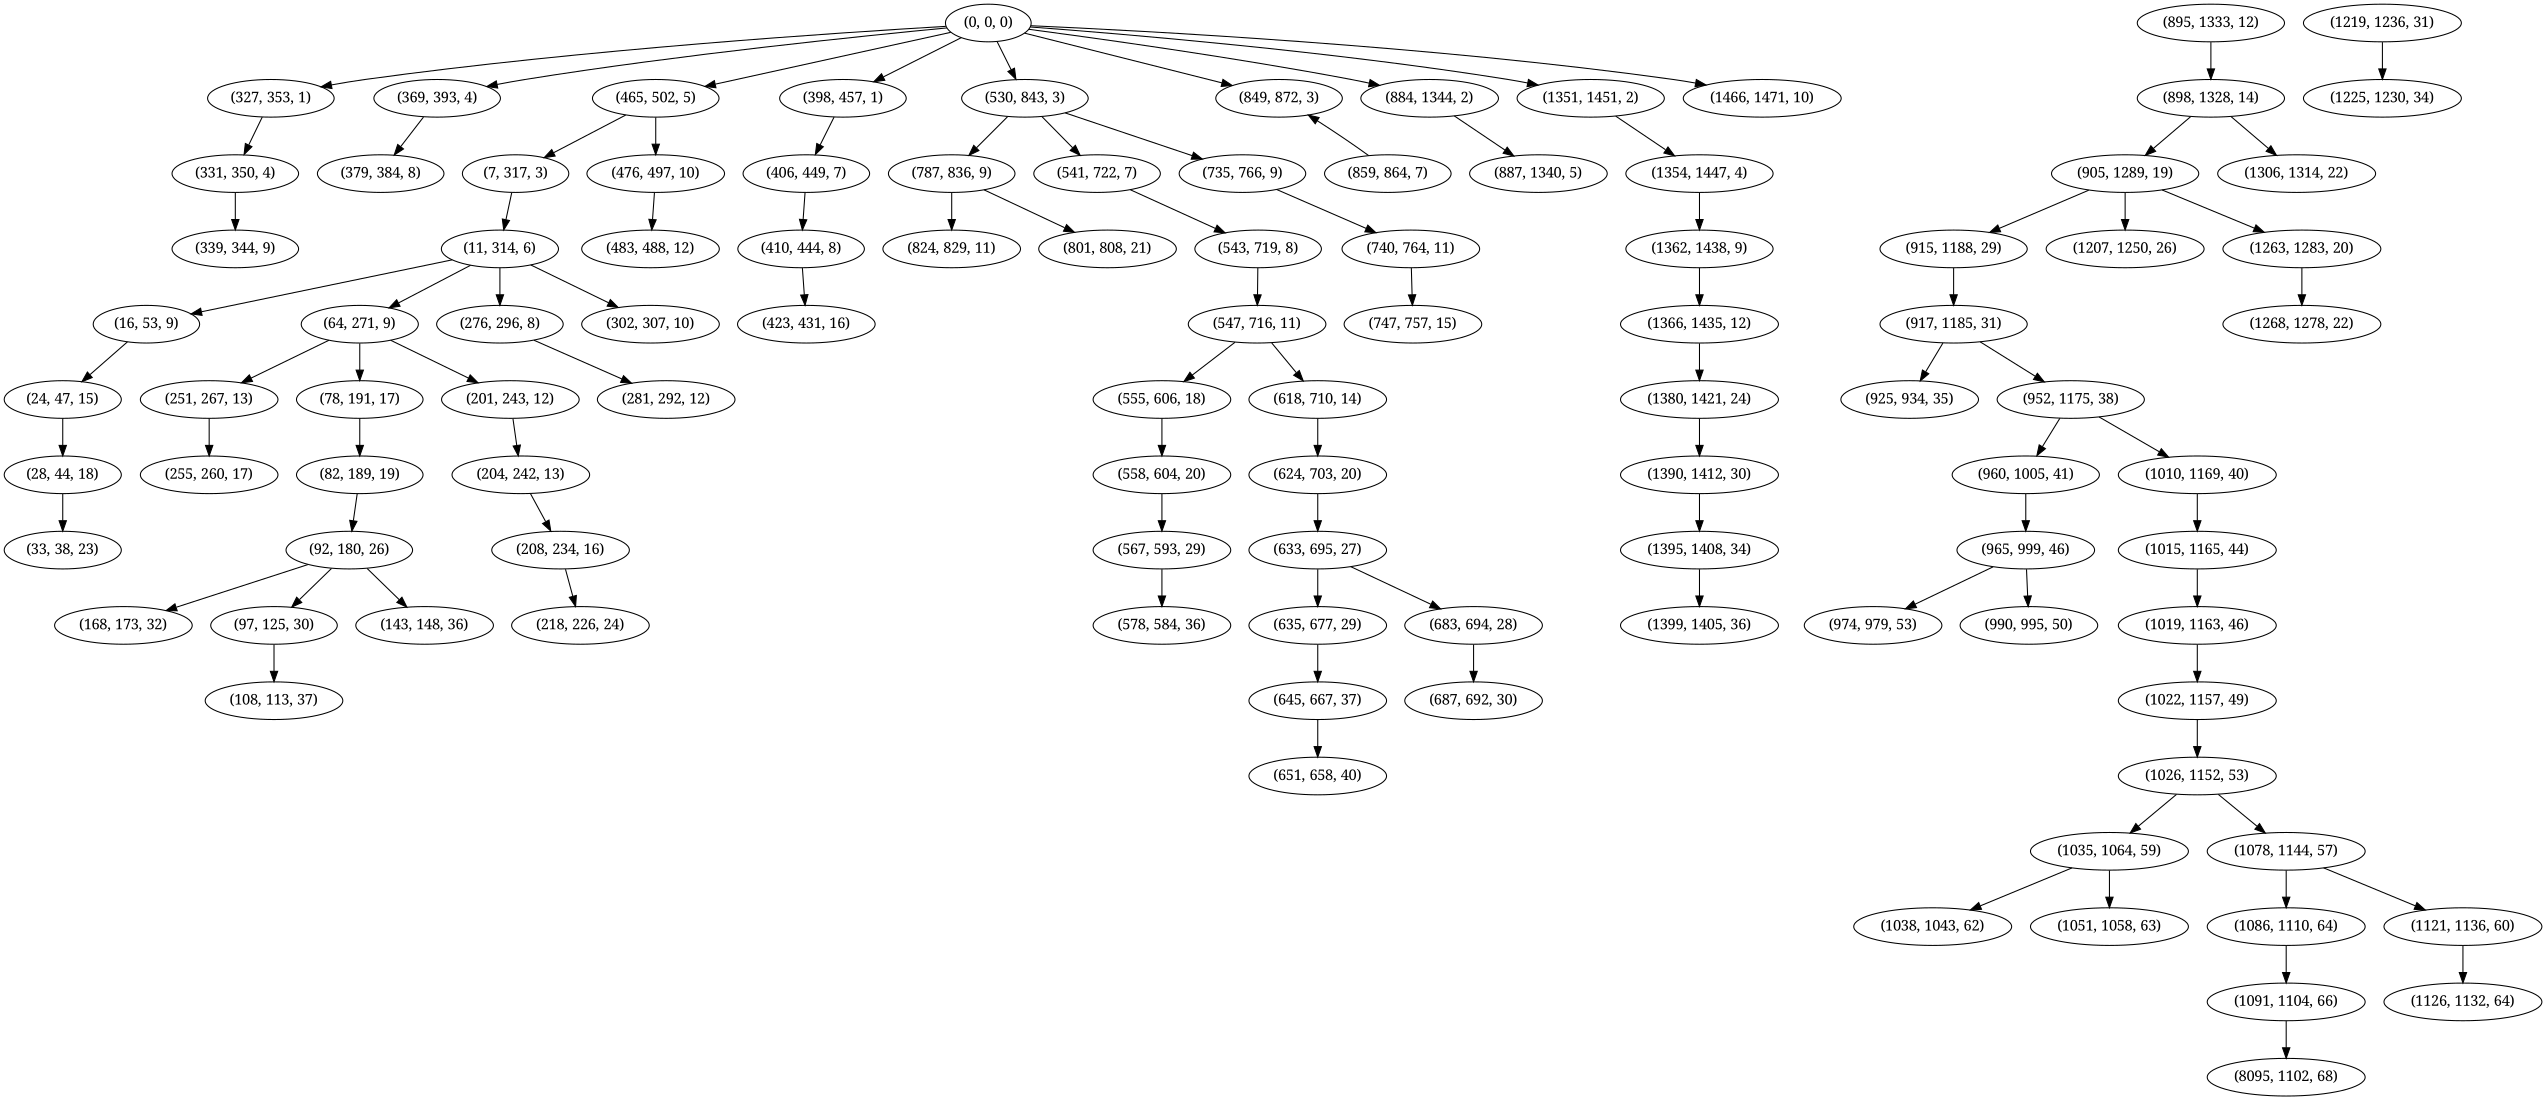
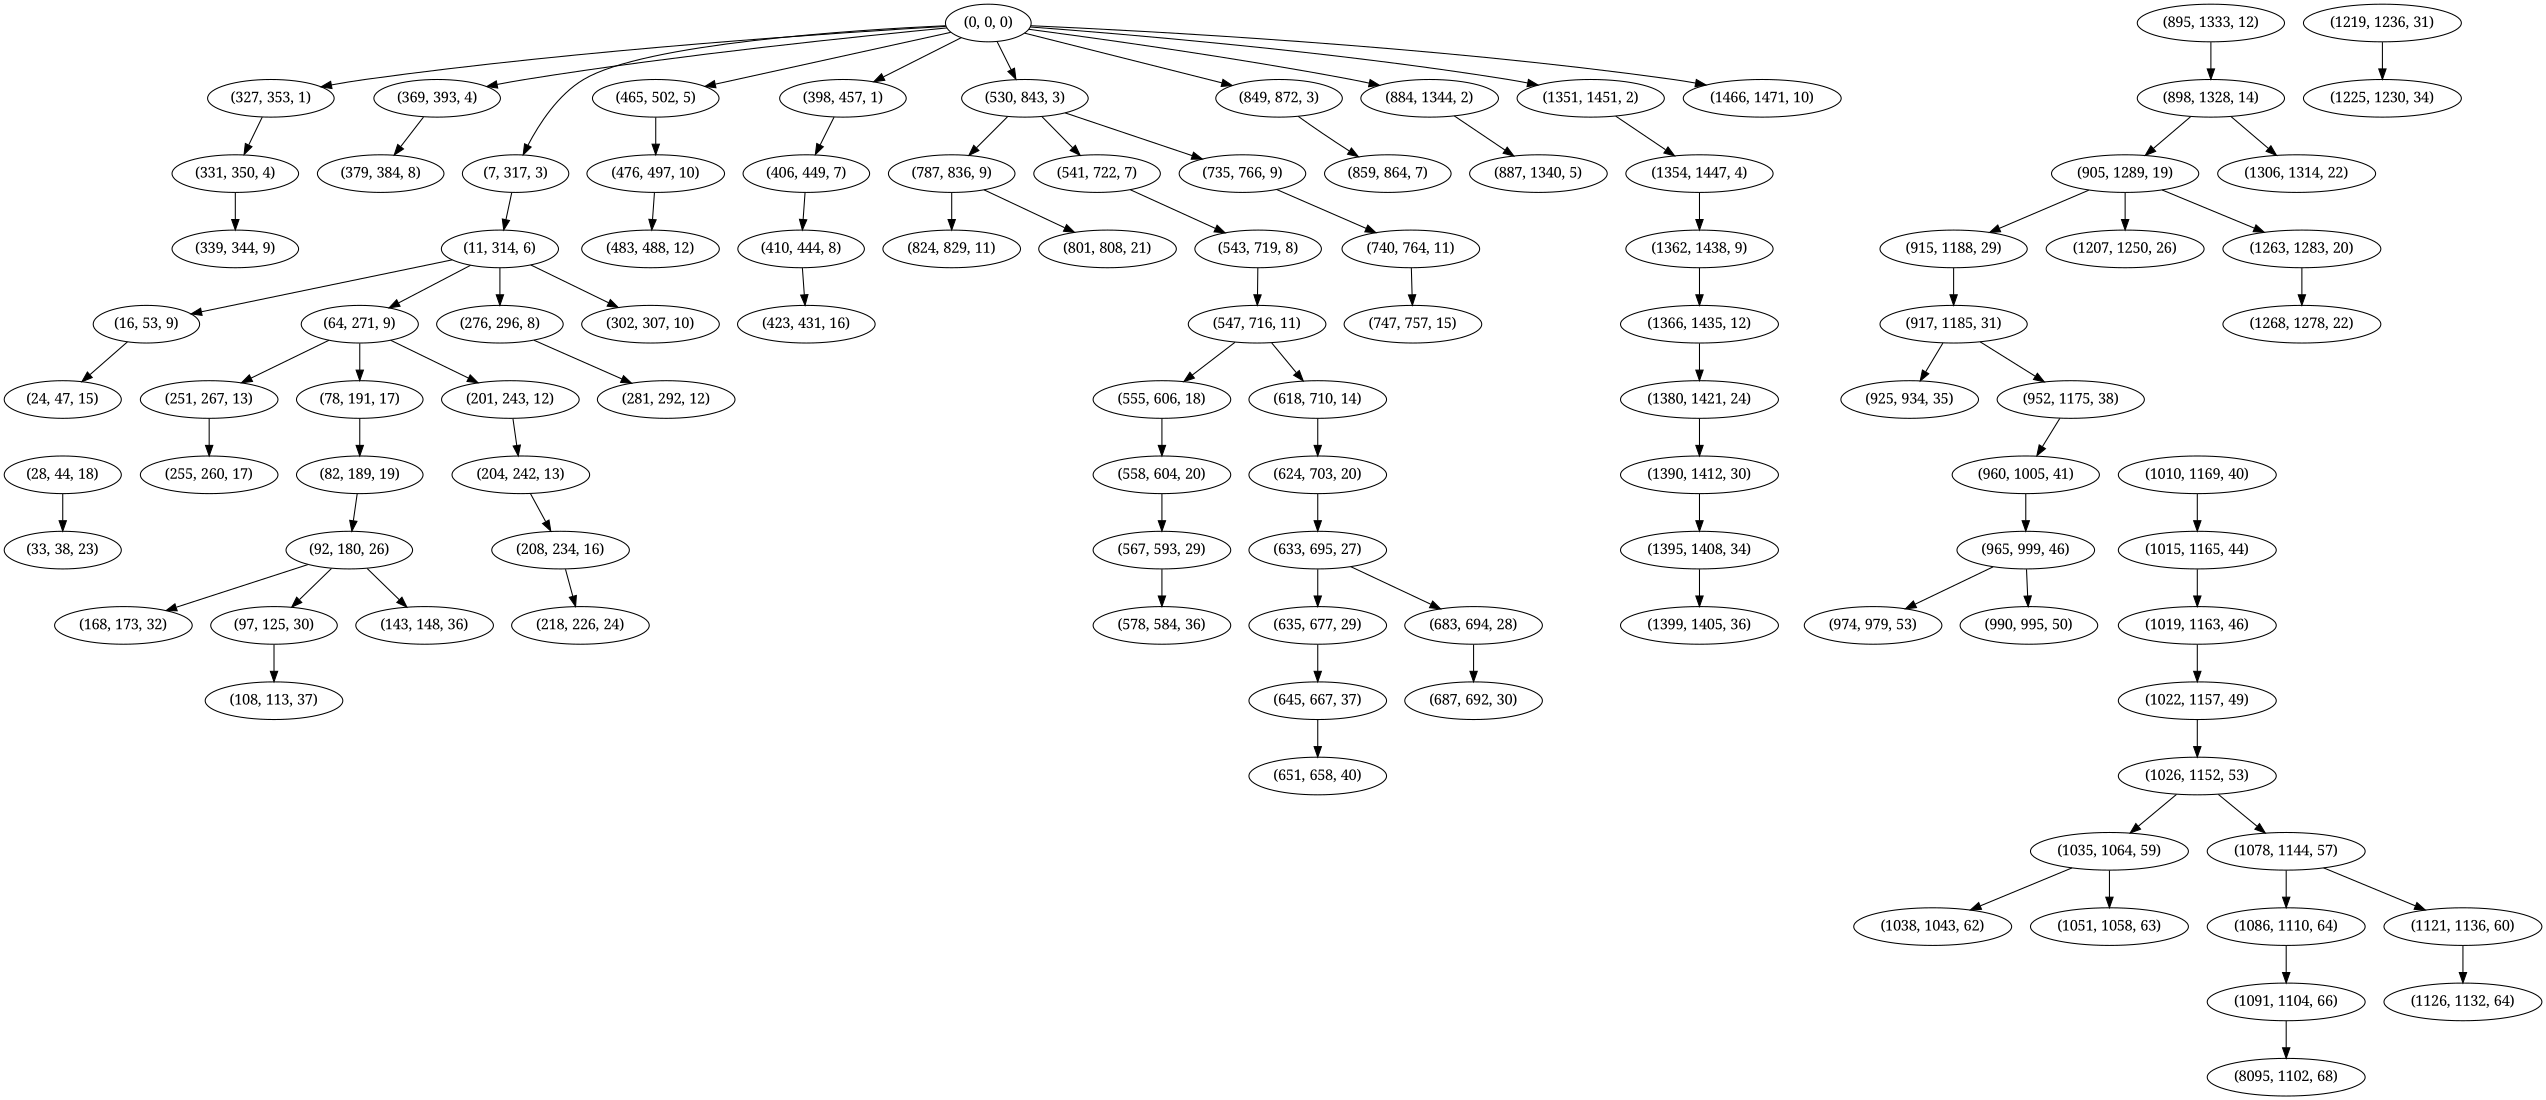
  digraph {
    fontname="Noto Serif"
    node [fontname="Noto Serif"]
    edge [fontname="Noto Serif"]
    "(0, 0, 0)"
    "(7, 317, 3)"
    "(327, 353, 1)"
    "(369, 393, 4)"
    "(398, 457, 1)"
    "(465, 502, 5)"
    "(530, 843, 3)"
    "(849, 872, 3)"
    "(884, 1344, 2)"
    "(1351, 1451, 2)"
    "(1466, 1471, 10)"
    "(11, 314, 6)"
    "(331, 350, 4)"
    "(379, 384, 8)"
    "(406, 449, 7)"
    "(476, 497, 10)"
    "(541, 722, 7)"
    "(735, 766, 9)"
    "(787, 836, 9)"
    "(859, 864, 7)"
    "(887, 1340, 5)"
    "(1354, 1447, 4)"
    "(16, 53, 9)"
    "(64, 271, 9)"
    "(276, 296, 8)"
    "(302, 307, 10)"
    "(24, 47, 15)"
    "(78, 191, 17)"
    "(201, 243, 12)"
    "(251, 267, 13)"
    "(281, 292, 12)"
    "(28, 44, 18)"
    "(33, 38, 23)"
    "(82, 189, 19)"
    "(204, 242, 13)"
    "(255, 260, 17)"
    "(92, 180, 26)"
    "(97, 125, 30)"
    "(143, 148, 36)"
    "(168, 173, 32)"
    "(108, 113, 37)"
    "(208, 234, 16)"
    "(218, 226, 24)"
    "(339, 344, 9)"
    "(410, 444, 8)"
    "(423, 431, 16)"
    "(483, 488, 12)"
    "(543, 719, 8)"
    "(740, 764, 11)"
    "(801, 808, 21)"
    "(824, 829, 11)"
    "(547, 716, 11)"
    "(555, 606, 18)"
    "(618, 710, 14)"
    "(558, 604, 20)"
    "(624, 703, 20)"
    "(567, 593, 29)"
    "(578, 584, 36)"
    "(633, 695, 27)"
    "(635, 677, 29)"
    "(683, 694, 28)"
    "(645, 667, 37)"
    "(687, 692, 30)"
    "(651, 658, 40)"
    "(747, 757, 15)"
    "(895, 1333, 12)"
    "(898, 1328, 14)"
    "(905, 1289, 19)"
    "(1306, 1314, 22)"
    "(915, 1188, 29)"
    "(1207, 1250, 26)"
    "(1263, 1283, 20)"
    "(917, 1185, 31)"
    "(1268, 1278, 22)"
    "(925, 934, 35)"
    "(952, 1175, 38)"
    "(960, 1005, 41)"
    "(1010, 1169, 40)"
    "(965, 999, 46)"
    "(1015, 1165, 44)"
    "(974, 979, 53)"
    "(990, 995, 50)"
    "(1019, 1163, 46)"
    "(1022, 1157, 49)"
    "(1026, 1152, 53)"
    "(1035, 1064, 59)"
    "(1078, 1144, 57)"
    "(1038, 1043, 62)"
    "(1051, 1058, 63)"
    "(1086, 1110, 64)"
    "(1121, 1136, 60)"
    "(1091, 1104, 66)"
    "(1126, 1132, 64)"
    n94 [label="(8095, 1102, 68)"]
    "(1219, 1236, 31)"
    "(1225, 1230, 34)"
    "(1362, 1438, 9)"
    "(1366, 1435, 12)"
    "(1380, 1421, 24)"
    "(1390, 1412, 30)"
    "(1395, 1408, 34)"
    "(1399, 1405, 36)"
-   "(465, 502, 5)" -> "(7, 317, 3)"
+   "(0, 0, 0)" -> "(7, 317, 3)"
    "(0, 0, 0)" -> "(327, 353, 1)"
    "(0, 0, 0)" -> "(369, 393, 4)"
    "(0, 0, 0)" -> "(398, 457, 1)"
    "(0, 0, 0)" -> "(465, 502, 5)"
    "(0, 0, 0)" -> "(530, 843, 3)"
    "(0, 0, 0)" -> "(849, 872, 3)"
    "(0, 0, 0)" -> "(884, 1344, 2)"
    "(0, 0, 0)" -> "(1351, 1451, 2)"
    "(0, 0, 0)" -> "(1466, 1471, 10)"
    "(7, 317, 3)" -> "(11, 314, 6)"
    "(327, 353, 1)" -> "(331, 350, 4)"
    "(369, 393, 4)" -> "(379, 384, 8)"
    "(398, 457, 1)" -> "(406, 449, 7)"
    "(465, 502, 5)" -> "(476, 497, 10)"
    "(530, 843, 3)" -> "(541, 722, 7)"
    "(530, 843, 3)" -> "(735, 766, 9)"
    "(530, 843, 3)" -> "(787, 836, 9)"
-   "(859, 864, 7)" -> "(849, 872, 3)"
+   "(849, 872, 3)" -> "(859, 864, 7)"
    "(884, 1344, 2)" -> "(887, 1340, 5)"
    "(1351, 1451, 2)" -> "(1354, 1447, 4)"
    "(11, 314, 6)" -> "(16, 53, 9)"
    "(11, 314, 6)" -> "(64, 271, 9)"
    "(11, 314, 6)" -> "(276, 296, 8)"
    "(11, 314, 6)" -> "(302, 307, 10)"
    "(331, 350, 4)" -> "(339, 344, 9)"
    "(406, 449, 7)" -> "(410, 444, 8)"
    "(476, 497, 10)" -> "(483, 488, 12)"
    "(541, 722, 7)" -> "(543, 719, 8)"
    "(735, 766, 9)" -> "(740, 764, 11)"
    "(787, 836, 9)" -> "(801, 808, 21)"
    "(787, 836, 9)" -> "(824, 829, 11)"
    "(1354, 1447, 4)" -> "(1362, 1438, 9)"
    "(16, 53, 9)" -> "(24, 47, 15)"
    "(64, 271, 9)" -> "(78, 191, 17)"
    "(64, 271, 9)" -> "(201, 243, 12)"
    "(64, 271, 9)" -> "(251, 267, 13)"
    "(276, 296, 8)" -> "(281, 292, 12)"
-   "(24, 47, 15)" -> "(28, 44, 18)"
    "(78, 191, 17)" -> "(82, 189, 19)"
    "(201, 243, 12)" -> "(204, 242, 13)"
    "(251, 267, 13)" -> "(255, 260, 17)"
    "(28, 44, 18)" -> "(33, 38, 23)"
    "(82, 189, 19)" -> "(92, 180, 26)"
    "(204, 242, 13)" -> "(208, 234, 16)"
    "(92, 180, 26)" -> "(97, 125, 30)"
    "(92, 180, 26)" -> "(143, 148, 36)"
    "(92, 180, 26)" -> "(168, 173, 32)"
    "(97, 125, 30)" -> "(108, 113, 37)"
    "(208, 234, 16)" -> "(218, 226, 24)"
    "(410, 444, 8)" -> "(423, 431, 16)"
    "(543, 719, 8)" -> "(547, 716, 11)"
    "(740, 764, 11)" -> "(747, 757, 15)"
    "(547, 716, 11)" -> "(555, 606, 18)"
    "(547, 716, 11)" -> "(618, 710, 14)"
    "(555, 606, 18)" -> "(558, 604, 20)"
    "(618, 710, 14)" -> "(624, 703, 20)"
    "(558, 604, 20)" -> "(567, 593, 29)"
    "(624, 703, 20)" -> "(633, 695, 27)"
    "(567, 593, 29)" -> "(578, 584, 36)"
    "(633, 695, 27)" -> "(635, 677, 29)"
    "(633, 695, 27)" -> "(683, 694, 28)"
    "(635, 677, 29)" -> "(645, 667, 37)"
    "(683, 694, 28)" -> "(687, 692, 30)"
    "(645, 667, 37)" -> "(651, 658, 40)"
    "(895, 1333, 12)" -> "(898, 1328, 14)"
    "(898, 1328, 14)" -> "(905, 1289, 19)"
    "(898, 1328, 14)" -> "(1306, 1314, 22)"
    "(905, 1289, 19)" -> "(915, 1188, 29)"
    "(905, 1289, 19)" -> "(1207, 1250, 26)"
    "(905, 1289, 19)" -> "(1263, 1283, 20)"
    "(915, 1188, 29)" -> "(917, 1185, 31)"
    "(1263, 1283, 20)" -> "(1268, 1278, 22)"
    "(917, 1185, 31)" -> "(925, 934, 35)"
    "(917, 1185, 31)" -> "(952, 1175, 38)"
    "(952, 1175, 38)" -> "(960, 1005, 41)"
-   "(952, 1175, 38)" -> "(1010, 1169, 40)"
    "(960, 1005, 41)" -> "(965, 999, 46)"
    "(1010, 1169, 40)" -> "(1015, 1165, 44)"
    "(965, 999, 46)" -> "(974, 979, 53)"
    "(965, 999, 46)" -> "(990, 995, 50)"
    "(1015, 1165, 44)" -> "(1019, 1163, 46)"
    "(1019, 1163, 46)" -> "(1022, 1157, 49)"
    "(1022, 1157, 49)" -> "(1026, 1152, 53)"
    "(1026, 1152, 53)" -> "(1035, 1064, 59)"
    "(1026, 1152, 53)" -> "(1078, 1144, 57)"
    "(1035, 1064, 59)" -> "(1038, 1043, 62)"
    "(1035, 1064, 59)" -> "(1051, 1058, 63)"
    "(1078, 1144, 57)" -> "(1086, 1110, 64)"
    "(1078, 1144, 57)" -> "(1121, 1136, 60)"
    "(1086, 1110, 64)" -> "(1091, 1104, 66)"
    "(1121, 1136, 60)" -> "(1126, 1132, 64)"
    "(1091, 1104, 66)" -> n94
    "(1219, 1236, 31)" -> "(1225, 1230, 34)"
    "(1362, 1438, 9)" -> "(1366, 1435, 12)"
    "(1366, 1435, 12)" -> "(1380, 1421, 24)"
    "(1380, 1421, 24)" -> "(1390, 1412, 30)"
    "(1390, 1412, 30)" -> "(1395, 1408, 34)"
    "(1395, 1408, 34)" -> "(1399, 1405, 36)"
  }
